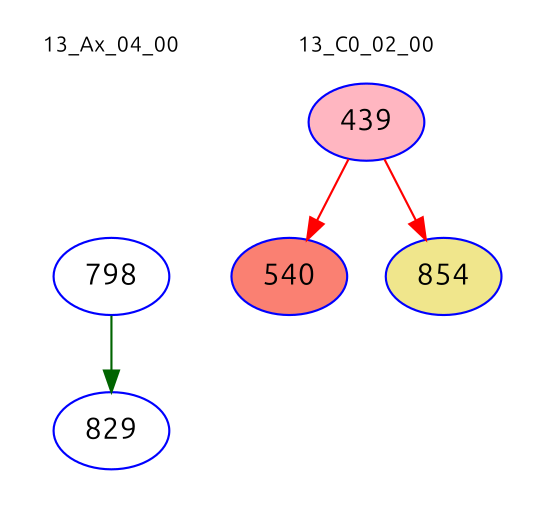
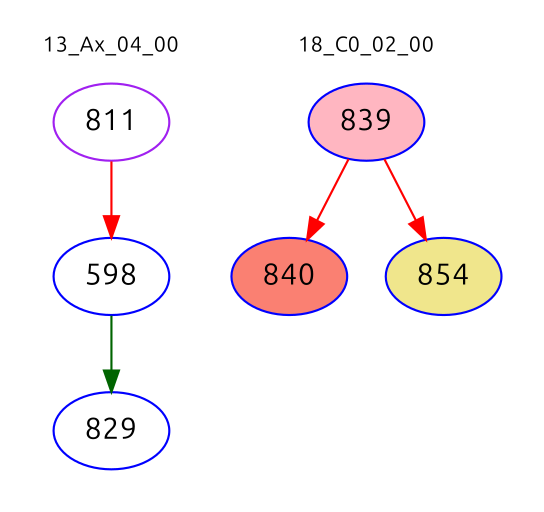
  digraph {
    fontname=Ubuntu
    node [color=blue fillcolor=white fontname=Ubuntu style=filled]
    edge [color=red fontname=Ubuntu]
-   n2 [label=798]
+   n1 [color=purple label=811]
+   n2 [label=598]
    n3 [label=829]
-   n4 [fillcolor=salmon label=540]
-   n5 [fillcolor=lightpink label=439]
+   n4 [fillcolor=salmon label=840]
+   n5 [fillcolor=lightpink label=839]
    n6 [fillcolor=khaki label=854]
    subgraph cluster_1 {
      color=white
      fontsize=10
      label="13_Ax_04_00"
+     n1
      n2
      n3
    }
    subgraph cluster_2 {
      color=white
      fontsize=10
-     label="13_C0_02_00"
+     label="18_C0_02_00"
      n4
      n5
      n6
    }
+   n1 -> n2
    n2 -> n3 [color=darkgreen]
    n5 -> n4
    n5 -> n6
  }
